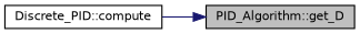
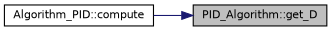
  digraph {
    rankdir=RL
    node [color=black fontname=Helvetica fontsize=10 shape=record style=filled]
    n1 [fillcolor=grey75 fontcolor=black height=0.2 label="PID_Algorithm::get_D" width=0.4]
-   n2 [fillcolor=white height=0.2 label="Discrete_PID::compute" width=0.4]
+   n2 [fillcolor=white height=0.2 label="Algorithm_PID::compute" width=0.4]
    n1 -> n2 [color=midnightblue dir=back fontname=Helvetica fontsize=10 labelfontname=Helvetica labelfontsize=10 style=solid]
  }
